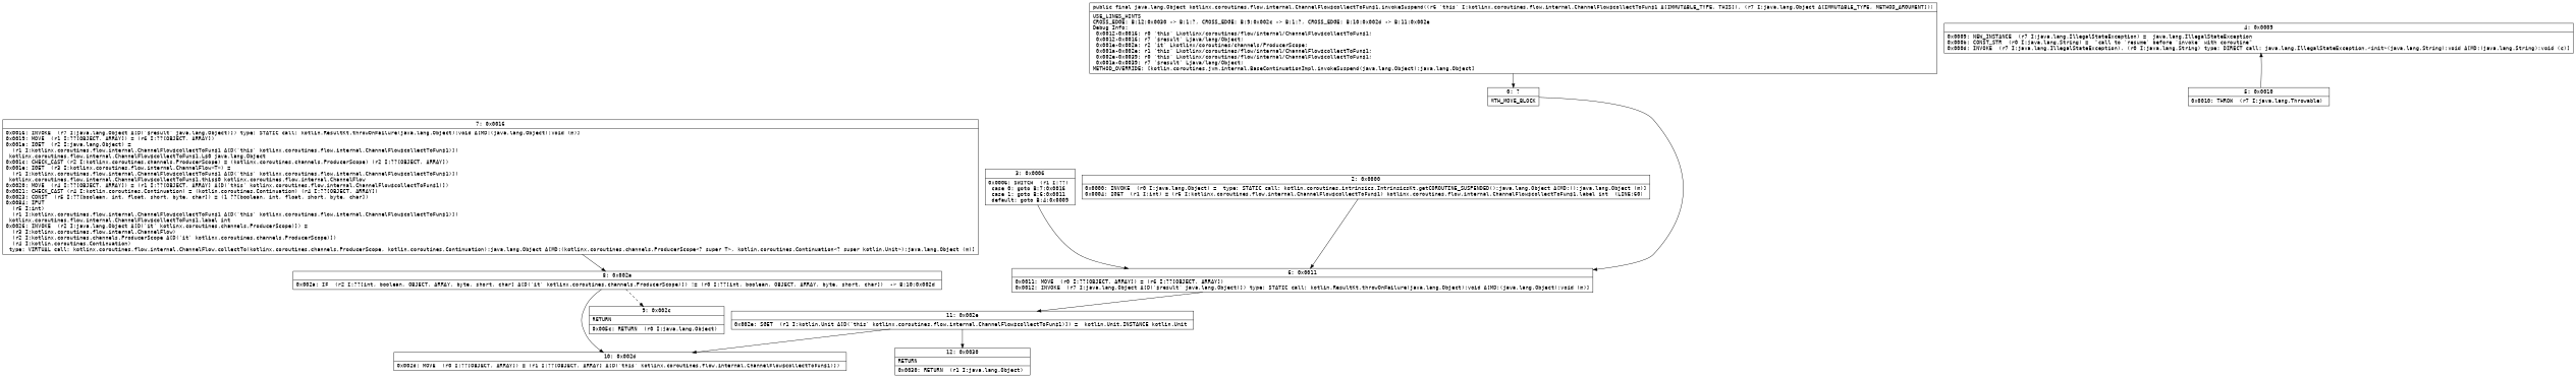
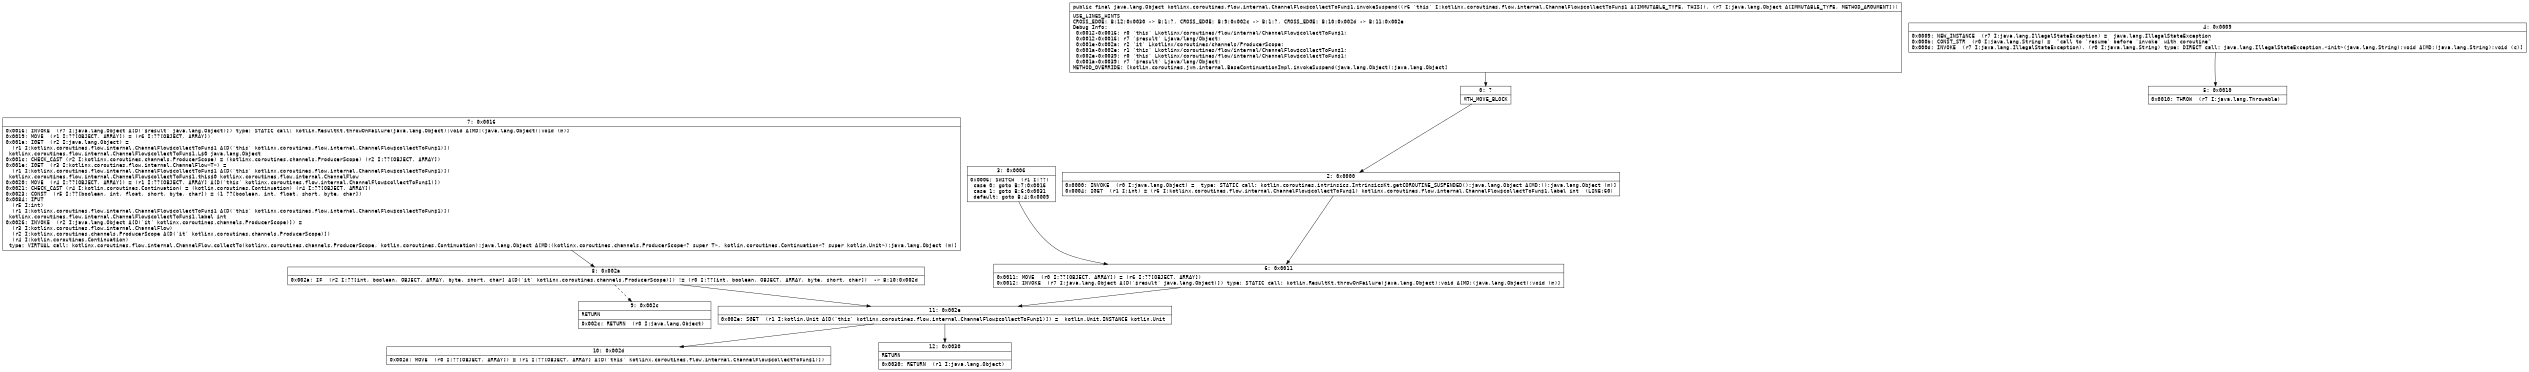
  digraph {
    fontname="DejaVu Sans Mono"
    node [fontname="DejaVu Sans Mono" shape=record]
    edge [fontname="DejaVu Sans Mono"]
    n1 [label="{0\:\ ?|MTH_MOVE_BLOCK\l}"]
    n2 [label="{2\:\ 0x0000|0x0000: INVOKE  (r0 I:java.lang.Object) =  type: STATIC call: kotlin.coroutines.intrinsics.IntrinsicsKt.getCOROUTINE_SUSPENDED():java.lang.Object A[MD:():java.lang.Object (m)]\l0x0004: IGET  (r1 I:int) = (r6 I:kotlinx.coroutines.flow.internal.ChannelFlow$collectToFun$1) kotlinx.coroutines.flow.internal.ChannelFlow$collectToFun$1.label int  (LINE:60)\l}"]
    n3 [label="{6\:\ 0x0011|0x0011: MOVE  (r0 I:??[OBJECT, ARRAY]) = (r6 I:??[OBJECT, ARRAY]) \l0x0012: INVOKE  (r7 I:java.lang.Object A[D('$result' java.lang.Object)]) type: STATIC call: kotlin.ResultKt.throwOnFailure(java.lang.Object):void A[MD:(java.lang.Object):void (m)]\l}"]
-   n4 [label="{3\:\ 0x0006|0x0006: SWITCH  (r1 I:??)\l case 0: goto B:7:0x0016\l case 1: goto B:6:0x0011\l default: goto B:4:0x0009 \l}"]
+   n4 [label="{3\:\ 0x0006|0x0006: SWITCH  (r1 I:??)\l case 0: goto B:7:0x0016\l case 1: goto B:6:0x0031\l default: goto B:4:0x0009 \l}"]
    n5 [label="{4\:\ 0x0009|0x0009: NEW_INSTANCE  (r7 I:java.lang.IllegalStateException) =  java.lang.IllegalStateException \l0x000b: CONST_STR  (r0 I:java.lang.String) =  \"call to 'resume' before 'invoke' with coroutine\" \l0x000d: INVOKE  (r7 I:java.lang.IllegalStateException), (r0 I:java.lang.String) type: DIRECT call: java.lang.IllegalStateException.\<init\>(java.lang.String):void A[MD:(java.lang.String):void (c)]\l}"]
    n6 [label="{5\:\ 0x0010|0x0010: THROW  (r7 I:java.lang.Throwable) \l}"]
    n7 [label="{11\:\ 0x002e|0x002e: SGET  (r1 I:kotlin.Unit A[D('this' kotlinx.coroutines.flow.internal.ChannelFlow$collectToFun$1)]) =  kotlin.Unit.INSTANCE kotlin.Unit \l}"]
    n8 [label="{7\:\ 0x0016|0x0016: INVOKE  (r7 I:java.lang.Object A[D('$result' java.lang.Object)]) type: STATIC call: kotlin.ResultKt.throwOnFailure(java.lang.Object):void A[MD:(java.lang.Object):void (m)]\l0x0019: MOVE  (r1 I:??[OBJECT, ARRAY]) = (r6 I:??[OBJECT, ARRAY]) \l0x001a: IGET  (r2 I:java.lang.Object) = \l  (r1 I:kotlinx.coroutines.flow.internal.ChannelFlow$collectToFun$1 A[D('this' kotlinx.coroutines.flow.internal.ChannelFlow$collectToFun$1)])\l kotlinx.coroutines.flow.internal.ChannelFlow$collectToFun$1.L$0 java.lang.Object \l0x001c: CHECK_CAST (r2 I:kotlinx.coroutines.channels.ProducerScope) = (kotlinx.coroutines.channels.ProducerScope) (r2 I:??[OBJECT, ARRAY]) \l0x001e: IGET  (r3 I:kotlinx.coroutines.flow.internal.ChannelFlow\<T\>) = \l  (r1 I:kotlinx.coroutines.flow.internal.ChannelFlow$collectToFun$1 A[D('this' kotlinx.coroutines.flow.internal.ChannelFlow$collectToFun$1)])\l kotlinx.coroutines.flow.internal.ChannelFlow$collectToFun$1.this$0 kotlinx.coroutines.flow.internal.ChannelFlow \l0x0020: MOVE  (r4 I:??[OBJECT, ARRAY]) = (r1 I:??[OBJECT, ARRAY] A[D('this' kotlinx.coroutines.flow.internal.ChannelFlow$collectToFun$1)]) \l0x0021: CHECK_CAST (r4 I:kotlin.coroutines.Continuation) = (kotlin.coroutines.Continuation) (r4 I:??[OBJECT, ARRAY]) \l0x0023: CONST  (r5 I:??[boolean, int, float, short, byte, char]) = (1 ??[boolean, int, float, short, byte, char]) \l0x0084: IPUT  \l  (r5 I:int)\l  (r1 I:kotlinx.coroutines.flow.internal.ChannelFlow$collectToFun$1 A[D('this' kotlinx.coroutines.flow.internal.ChannelFlow$collectToFun$1)])\l kotlinx.coroutines.flow.internal.ChannelFlow$collectToFun$1.label int \l0x0026: INVOKE  (r2 I:java.lang.Object A[D('it' kotlinx.coroutines.channels.ProducerScope)]) = \l  (r3 I:kotlinx.coroutines.flow.internal.ChannelFlow)\l  (r2 I:kotlinx.coroutines.channels.ProducerScope A[D('it' kotlinx.coroutines.channels.ProducerScope)])\l  (r4 I:kotlin.coroutines.Continuation)\l type: VIRTUAL call: kotlinx.coroutines.flow.internal.ChannelFlow.collectTo(kotlinx.coroutines.channels.ProducerScope, kotlin.coroutines.Continuation):java.lang.Object A[MD:(kotlinx.coroutines.channels.ProducerScope\<? super T\>, kotlin.coroutines.Continuation\<? super kotlin.Unit\>):java.lang.Object (m)]\l}"]
    n9 [label="{8\:\ 0x002a|0x002a: IF  (r2 I:??[int, boolean, OBJECT, ARRAY, byte, short, char] A[D('it' kotlinx.coroutines.channels.ProducerScope)]) != (r0 I:??[int, boolean, OBJECT, ARRAY, byte, short, char])  \-\> B:10:0x002d \l}"]
    n10 [label="{12\:\ 0x0030|RETURN\l|0x0030: RETURN  (r1 I:java.lang.Object) \l}"]
    n11 [label="{10\:\ 0x002d|0x002d: MOVE  (r0 I:??[OBJECT, ARRAY]) = (r1 I:??[OBJECT, ARRAY] A[D('this' kotlinx.coroutines.flow.internal.ChannelFlow$collectToFun$1)]) \l}"]
-   n12 [label="{9\:\ 0x002c|RETURN\l|0x005c: RETURN  (r0 I:java.lang.Object) \l}"]
+   n12 [label="{9\:\ 0x002c|RETURN\l|0x002c: RETURN  (r0 I:java.lang.Object) \l}"]
    n13 [label="{public final java.lang.Object kotlinx.coroutines.flow.internal.ChannelFlow$collectToFun$1.invokeSuspend((r6 'this' I:kotlinx.coroutines.flow.internal.ChannelFlow$collectToFun$1 A[IMMUTABLE_TYPE, THIS]), (r7 I:java.lang.Object A[IMMUTABLE_TYPE, METHOD_ARGUMENT]))  | USE_LINES_HINTS\lCROSS_EDGE: B:12:0x0030 \-\> B:1:?, CROSS_EDGE: B:9:0x002c \-\> B:1:?, CROSS_EDGE: B:10:0x002d \-\> B:11:0x002e\lDebug Info:\l  0x0012\-0x0016: r0 'this' Lkotlinx\/coroutines\/flow\/internal\/ChannelFlow$collectToFun$1;\l  0x0012\-0x0016: r7 '$result' Ljava\/lang\/Object;\l  0x001e\-0x002a: r2 'it' Lkotlinx\/coroutines\/channels\/ProducerScope;\l  0x001a\-0x002e: r1 'this' Lkotlinx\/coroutines\/flow\/internal\/ChannelFlow$collectToFun$1;\l  0x002e\-0x0039: r0 'this' Lkotlinx\/coroutines\/flow\/internal\/ChannelFlow$collectToFun$1;\l  0x001a\-0x0039: r7 '$result' Ljava\/lang\/Object;\lMETHOD_OVERRIDE: [kotlin.coroutines.jvm.internal.BaseContinuationImpl.invokeSuspend(java.lang.Object):java.lang.Object]\l}"]
-   n1 -> n3
+   n1 -> n2
    n2 -> n3
    n3 -> n7
    n4 -> n3
-   n6 -> n5
+   n5 -> n6
    n7 -> n10
    n7 -> n11
    n8 -> n9
-   n9 -> n11
+   n9 -> n7
    n9 -> n12 [style=dashed]
    n13 -> n1
  }
